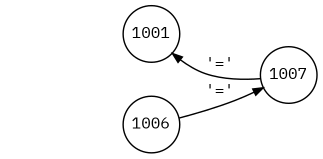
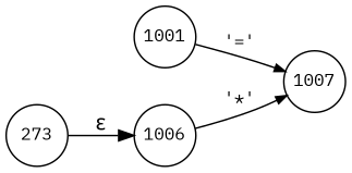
  digraph {
    fontname="IBM Plex Mono"
    rankdir=LR
    node [fixedsize=true fontname="IBM Plex Mono" fontsize=11 peripheries=1 shape=circle]
    edge [fontname="IBM Plex Mono" arrowhead=normal arrowsize=.7 fontsize=11]
    n1 [label=1001 width=.55]
+   n2 [label=273 width=.55]
    n3 [label=1006 width=.55]
    n4 [label=1007 width=.55]
-   n3 -> n4 [label="'='"]
-   n4 -> n1 [label="'='"]
+   n2 -> n3 [label="&epsilon;" arrowhead="" arrowsize="" fontsize=""]
+   n3 -> n4 [label="'*'"]
+   n1 -> n4 [label="'='"]
  }
